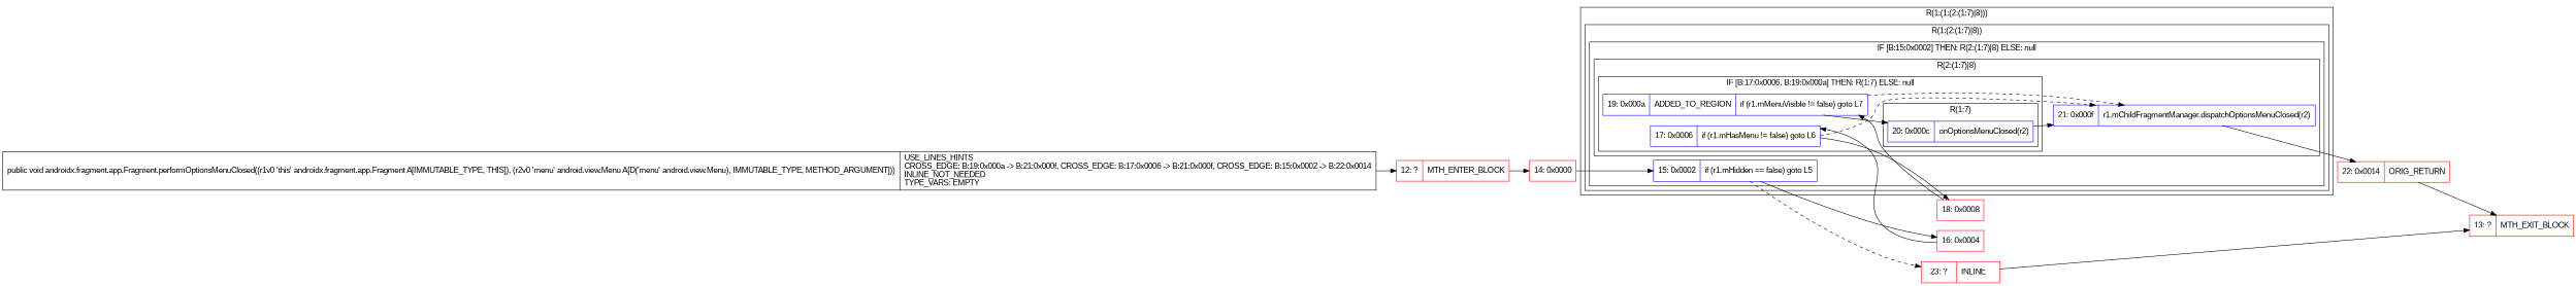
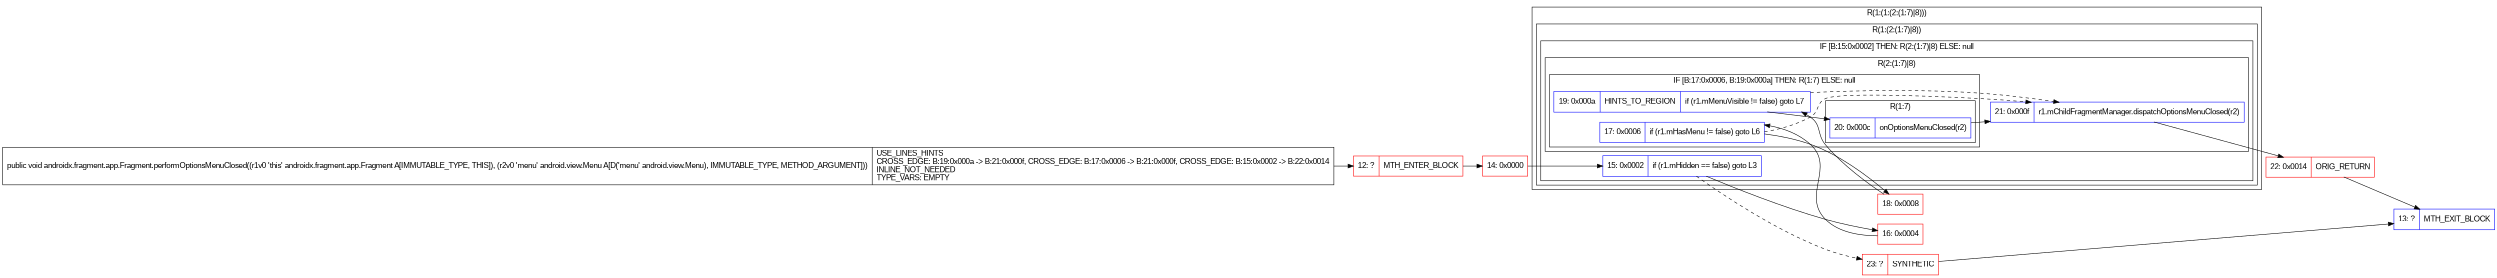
  digraph {
    fontname="Liberation Sans"
    rankdir=LR
    node [color=red fontname="Liberation Sans" shape=record]
    edge [fontname="Liberation Sans"]
    n1 [color=blue label="{20\:\ 0x000c|onOptionsMenuClosed(r2)\l}"]
    n2 [color=blue label="{17\:\ 0x0006|if (r1.mHasMenu != false) goto L6\l}"]
-   n3 [color=blue label="{19\:\ 0x000a|ADDED_TO_REGION\l|if (r1.mMenuVisible != false) goto L7\l}"]
+   n3 [color=blue label="{19\:\ 0x000a|HINTS_TO_REGION\l|if (r1.mMenuVisible != false) goto L7\l}"]
    n4 [color=blue label="{21\:\ 0x000f|r1.mChildFragmentManager.dispatchOptionsMenuClosed(r2)\l}"]
-   n5 [color=blue label="{15\:\ 0x0002|if (r1.mHidden == false) goto L5\l}"]
+   n5 [color=blue label="{15\:\ 0x0002|if (r1.mHidden == false) goto L3\l}"]
    n6 [label="{18\:\ 0x0008}"]
    n7 [label="{22\:\ 0x0014|ORIG_RETURN\l}"]
    n8 [label="{16\:\ 0x0004}"]
-   n9 [label="{23\:\ ?|INLINE\l}"]
-   n10 [label="{13\:\ ?|MTH_EXIT_BLOCK\l}"]
+   n9 [label="{23\:\ ?|SYNTHETIC\l}"]
+   n10 [color=blue label="{13\:\ ?|MTH_EXIT_BLOCK\l}"]
    n11 [label="{12\:\ ?|MTH_ENTER_BLOCK\l}"]
    n12 [label="{14\:\ 0x0000}"]
    n13 [label="{public void androidx.fragment.app.Fragment.performOptionsMenuClosed((r1v0 'this' androidx.fragment.app.Fragment A[IMMUTABLE_TYPE, THIS]), (r2v0 'menu' android.view.Menu A[D('menu' android.view.Menu), IMMUTABLE_TYPE, METHOD_ARGUMENT]))  | USE_LINES_HINTS\lCROSS_EDGE: B:19:0x000a \-\> B:21:0x000f, CROSS_EDGE: B:17:0x0006 \-\> B:21:0x000f, CROSS_EDGE: B:15:0x0002 \-\> B:22:0x0014\lINLINE_NOT_NEEDED\lTYPE_VARS: EMPTY\l}" color=""]
    subgraph cluster_1 {
      label="R(1:(1:(2:(1:7)|8)))"
      subgraph cluster_2 {
        label="R(1:(2:(1:7)|8))"
        subgraph cluster_3 {
          label="IF [B:15:0x0002] THEN: R(2:(1:7)|8) ELSE: null"
          n5
          subgraph cluster_4 {
            label="R(2:(1:7)|8)"
            n4
            subgraph cluster_5 {
              label="IF [B:17:0x0006, B:19:0x000a] THEN: R(1:7) ELSE: null"
              n2
              n3
              subgraph cluster_6 {
                label="R(1:7)"
                n1
              }
            }
          }
        }
      }
    }
    n1 -> n4
    n2 -> n4 [style=dashed]
    n2 -> n6
    n3 -> n1
    n3 -> n4 [style=dashed]
    n4 -> n7
    n5 -> n8
    n5 -> n9 [style=dashed]
    n6 -> n3
    n7 -> n10
    n8 -> n2
    n9 -> n10
    n11 -> n12
    n12 -> n5
    n13 -> n11
  }
